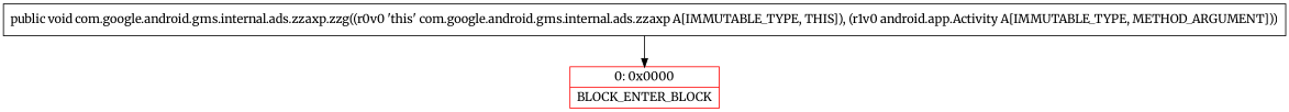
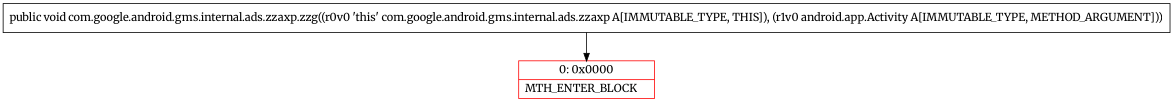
  digraph {
    fontname=Merriweather
    node [shape=record fontname=Merriweather]
-   n1 [color=red label="{0\:\ 0x0000|BLOCK_ENTER_BLOCK\l}"]
+   n1 [color=red label="{0\:\ 0x0000|MTH_ENTER_BLOCK\l}"]
    n2 [label="{public void com.google.android.gms.internal.ads.zzaxp.zzg((r0v0 'this' com.google.android.gms.internal.ads.zzaxp A[IMMUTABLE_TYPE, THIS]), (r1v0 android.app.Activity A[IMMUTABLE_TYPE, METHOD_ARGUMENT])) }"]
    subgraph cluster_1 {
      label="R(0)"
    }
    n2 -> n1 [fontname=Merriweather]
  }
